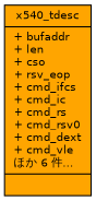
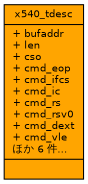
  digraph {
-   n1 [color=black fillcolor=orange fontcolor=black fontname=Helvetica fontsize=10 height=0.2 label="{x540_tdesc\n|+ bufaddr\l+ len\l+ cso\l+ rsv_eop\l+ cmd_ifcs\l+ cmd_ic\l+ cmd_rs\l+ cmd_rsv0\l+ cmd_dext\l+ cmd_vle\lほか 6 件…\l|}" shape=record style=filled width=0.4]
+   n1 [color=black fillcolor=orange fontcolor=black fontname=Helvetica fontsize=10 height=0.2 label="{x540_tdesc\n|+ bufaddr\l+ len\l+ cso\l+ cmd_eop\l+ cmd_ifcs\l+ cmd_ic\l+ cmd_rs\l+ cmd_rsv0\l+ cmd_dext\l+ cmd_vle\lほか 6 件…\l|}" shape=record style=filled width=0.4]
  }
